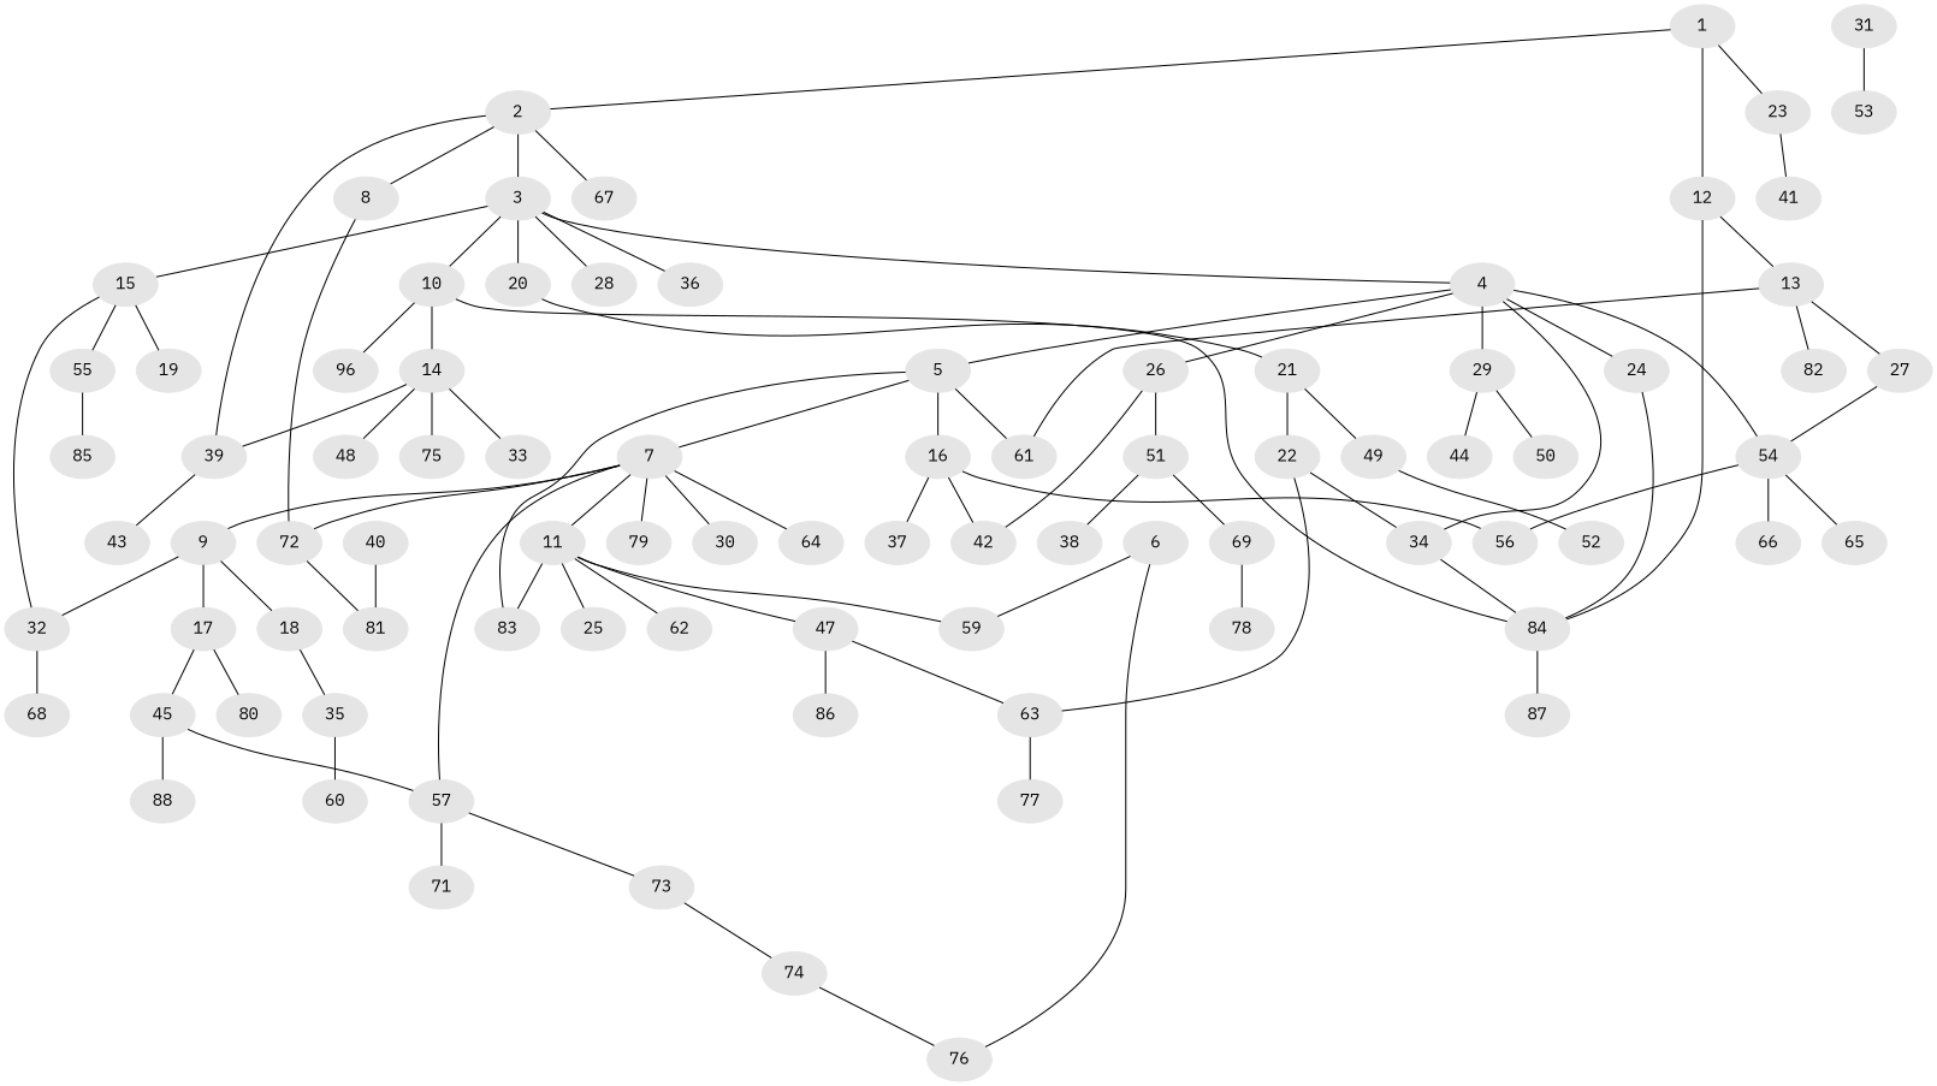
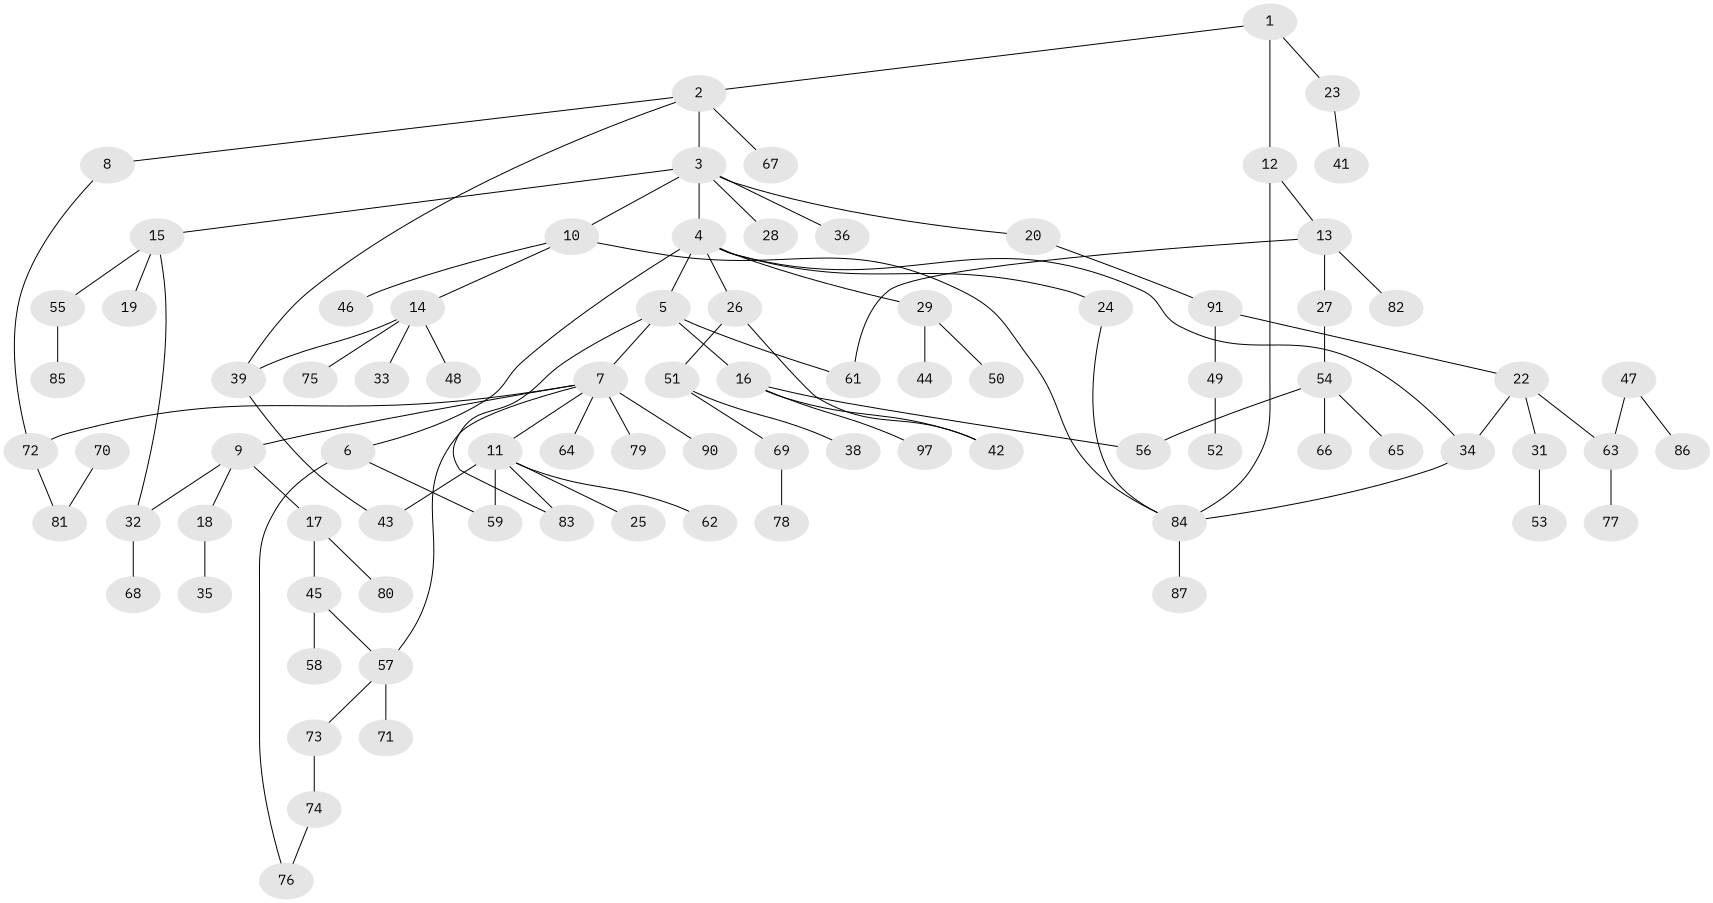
  graph {
    fontname="IBM Plex Mono"
    node [color=gray90 fontname="IBM Plex Mono" style=filled]
    edge [fontname="IBM Plex Mono"]
    1
    2
    12
    23
    3
    8
    39
    67
    84
    13
    41
    4
    10
    15
    20
    28
    36
    72
    43
    5
    6
    24
    26
    29
    34
    14
-   46 [label=96]
+   46
    32
    19
    55
-   21
+   21 [label=91]
    7
    16
    61
    83
    59
    76
    42
    51
    44
    50
    9
    11
-   30
+   30 [label=90]
    57
    64
    79
-   37
+   37 [label=97]
    56
    17
    18
    25
    47
    62
    71
    73
    81
    45
    80
    35
    68
    33
    48
    75
    87
    63
    86
    27
    82
    54
    85
-   58 [label=88]
-   60
+   58
    22
    49
    31
    52
    53
    77
    38
    69
    65
    66
-   40
+   40 [label=70]
    78
    74
    1 -- 2
    1 -- 12
    1 -- 23
    2 -- 3
    2 -- 8
    2 -- 39
    2 -- 67
    12 -- 84
    12 -- 13
    23 -- 41
    3 -- 4
    3 -- 10
    3 -- 15
    3 -- 20
    3 -- 28
    3 -- 36
    8 -- 72
    39 -- 43
    84 -- 87
    13 -- 61
    13 -- 27
    13 -- 82
    4 -- 5
-   4 -- 54
+   4 -- 6
    4 -- 24
    4 -- 26
    4 -- 29
    4 -- 34
    10 -- 84
    10 -- 14
    10 -- 46
    15 -- 32
    15 -- 19
    15 -- 55
    20 -- 21
    72 -- 81
    5 -- 7
    5 -- 16
    5 -- 61
    5 -- 83
    6 -- 59
    6 -- 76
    24 -- 84
    26 -- 42
    26 -- 51
    29 -- 44
    29 -- 50
    34 -- 84
    14 -- 39
    14 -- 33
    14 -- 48
    14 -- 75
    32 -- 68
    55 -- 85
    21 -- 22
    21 -- 49
    7 -- 72
    7 -- 9
    7 -- 11
    7 -- 30
    7 -- 57
    7 -- 64
    7 -- 79
    16 -- 42
    16 -- 37
    16 -- 56
    51 -- 38
    51 -- 69
    9 -- 32
    9 -- 17
    9 -- 18
    11 -- 83
    11 -- 59
    11 -- 25
-   11 -- 47
+   11 -- 43
    11 -- 62
    57 -- 71
    57 -- 73
    17 -- 45
    17 -- 80
    18 -- 35
    47 -- 63
    47 -- 86
    73 -- 74
    45 -- 57
    45 -- 58
-   35 -- 60
    63 -- 77
    27 -- 54
    54 -- 56
    54 -- 65
    54 -- 66
    22 -- 34
    22 -- 63
+   22 -- 31
    49 -- 52
    31 -- 53
    69 -- 78
    40 -- 81
    74 -- 76
  }
